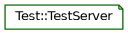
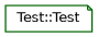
  digraph {
    rankdir=TB
    fontname="DejaVu Sans"
-   n1 [color=darkgreen fillcolor=white fontname="DejaVu Sans" fontsize=10 height=0.2 label="Test::TestServer" shape=note style=filled width=0.4]
+   n1 [color=darkgreen fillcolor=white fontname="DejaVu Sans" fontsize=10 height=0.2 label="Test::Test" shape=note style=filled width=0.4]
  }
